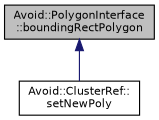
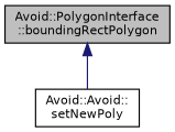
  digraph {
    rankdir=TB
    node [color=black fontname=Helvetica fontsize=10 shape=record style=filled]
    n1 [fillcolor=grey75 fontcolor=black height=0.2 label="Avoid::PolygonInterface\l::boundingRectPolygon" width=0.4]
-   n2 [fillcolor=white height=0.2 label="Avoid::ClusterRef::\lsetNewPoly" width=0.4]
+   n2 [fillcolor=white height=0.2 label="Avoid::Avoid::\lsetNewPoly" width=0.4]
    n1 -> n2 [color=midnightblue dir=back fontname=Helvetica fontsize=10 labelfontname=Helvetica labelfontsize=10 style=solid]
  }
